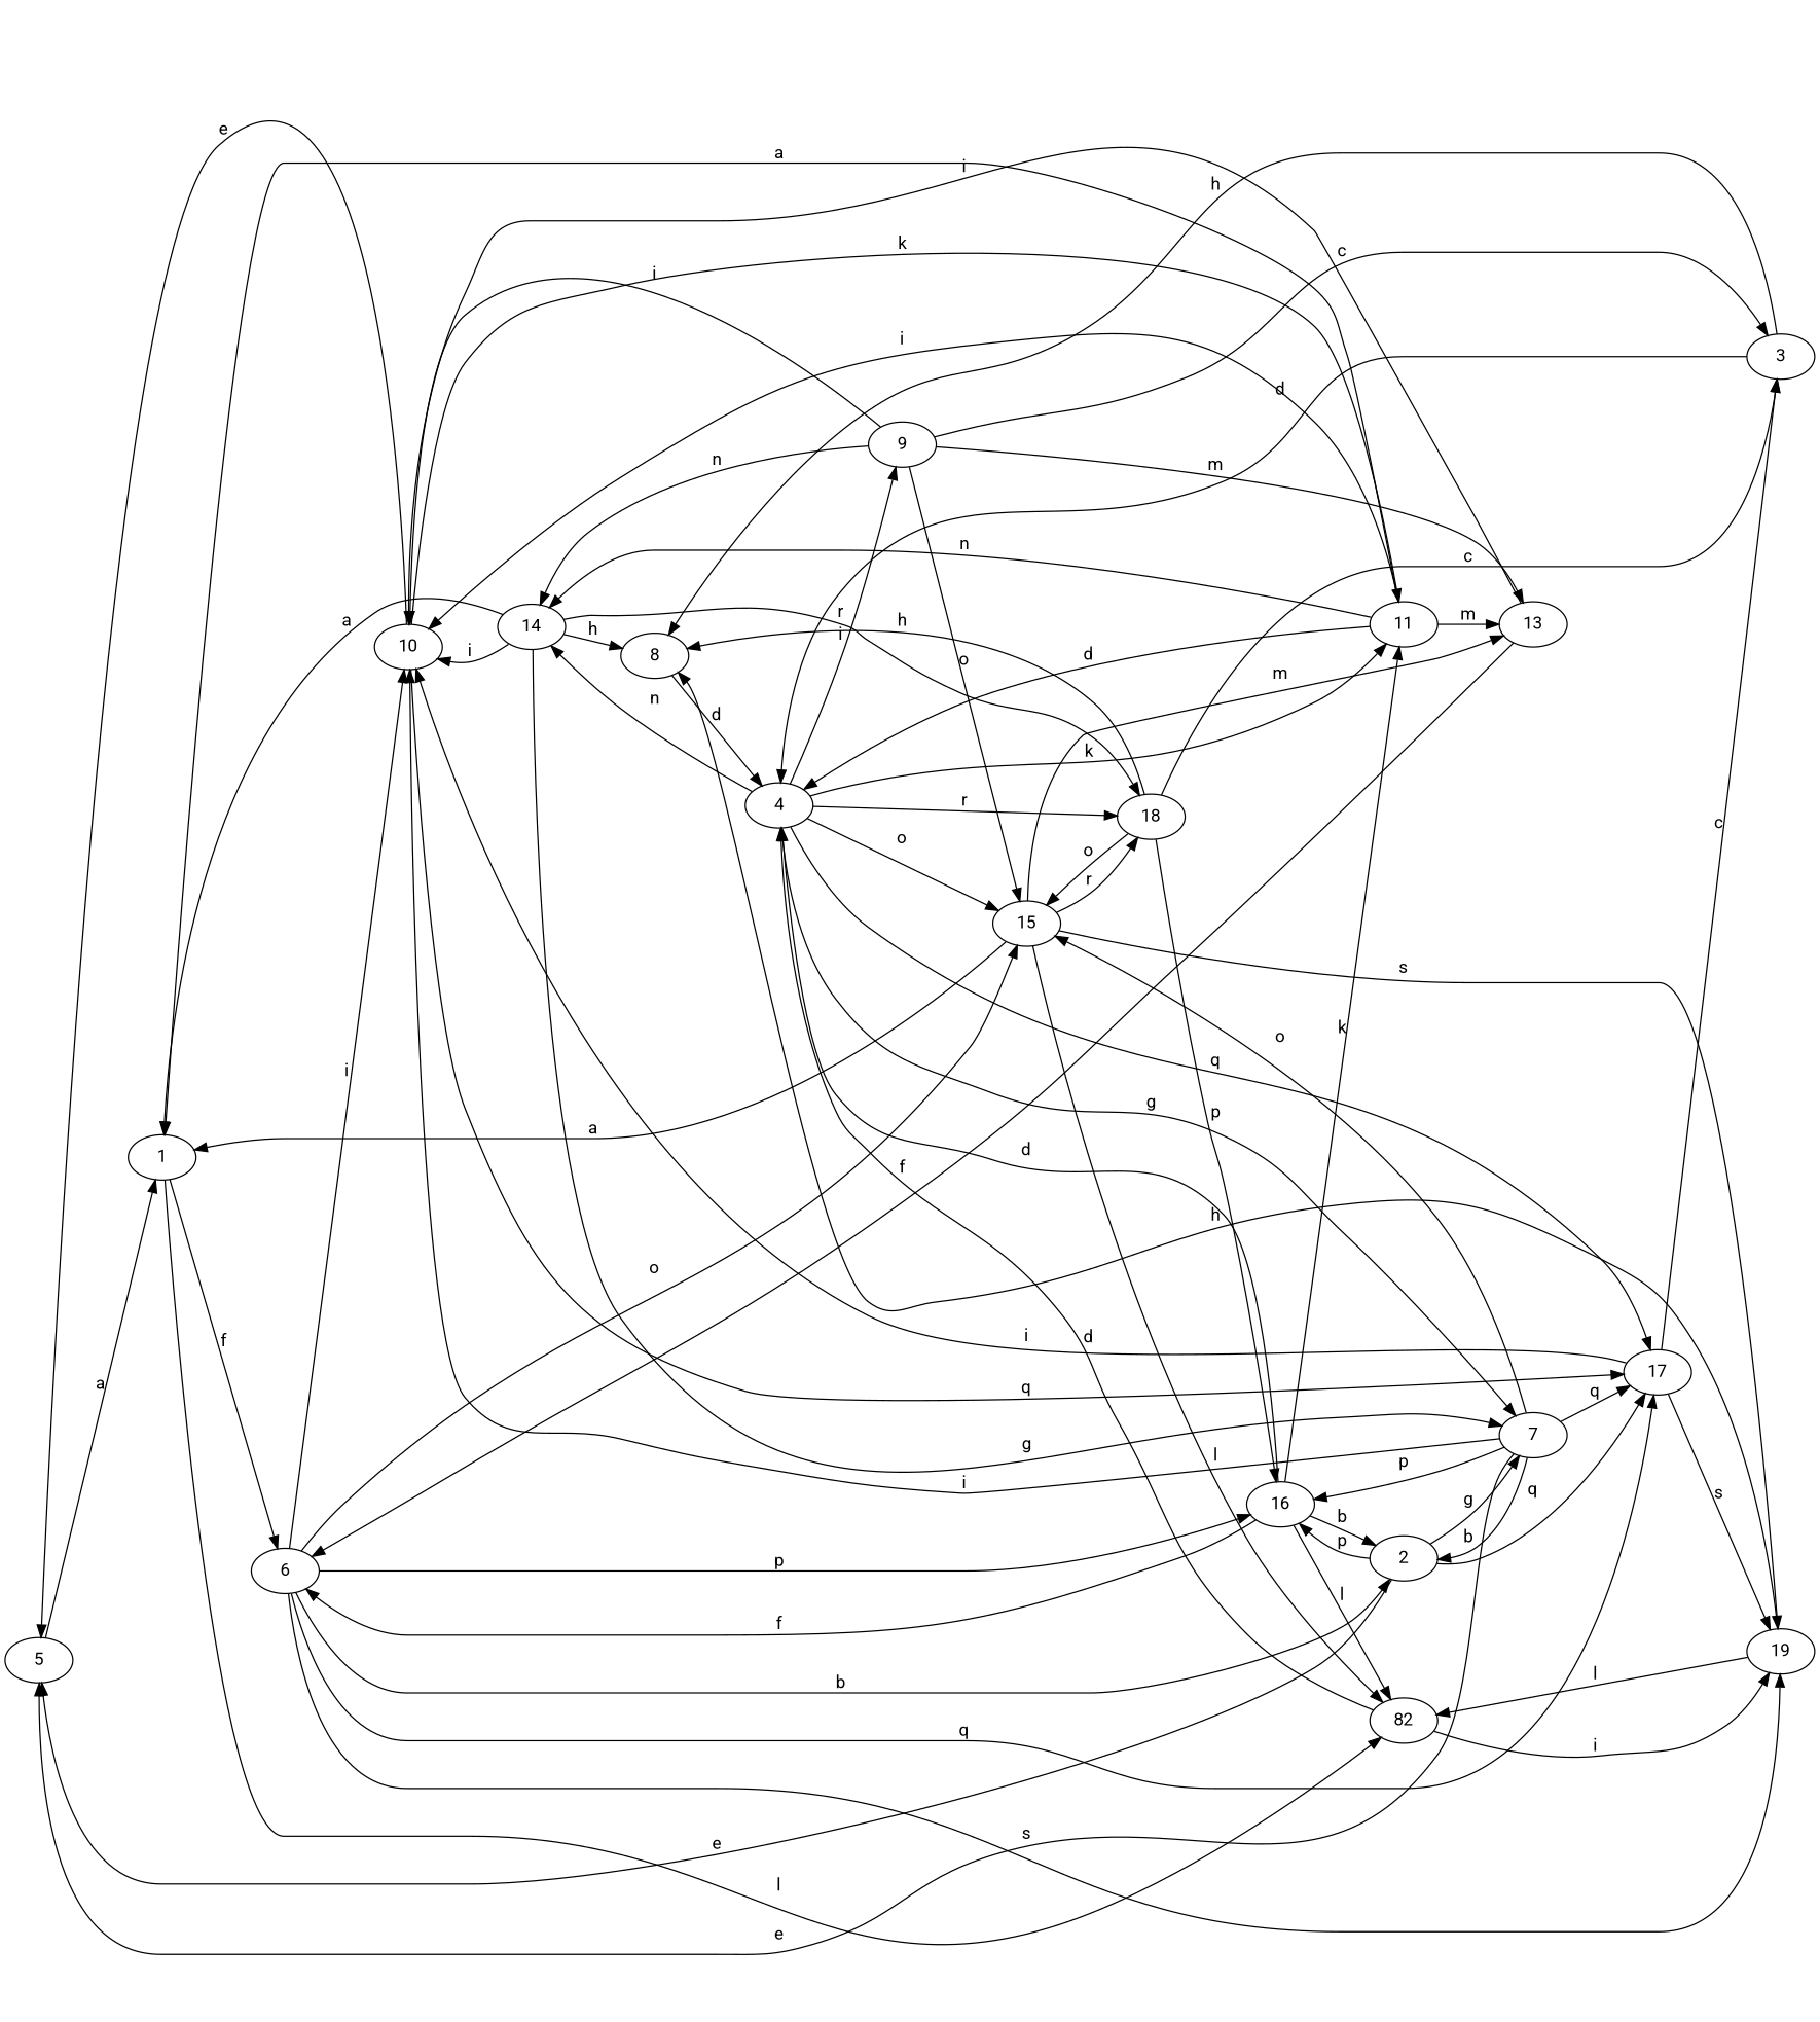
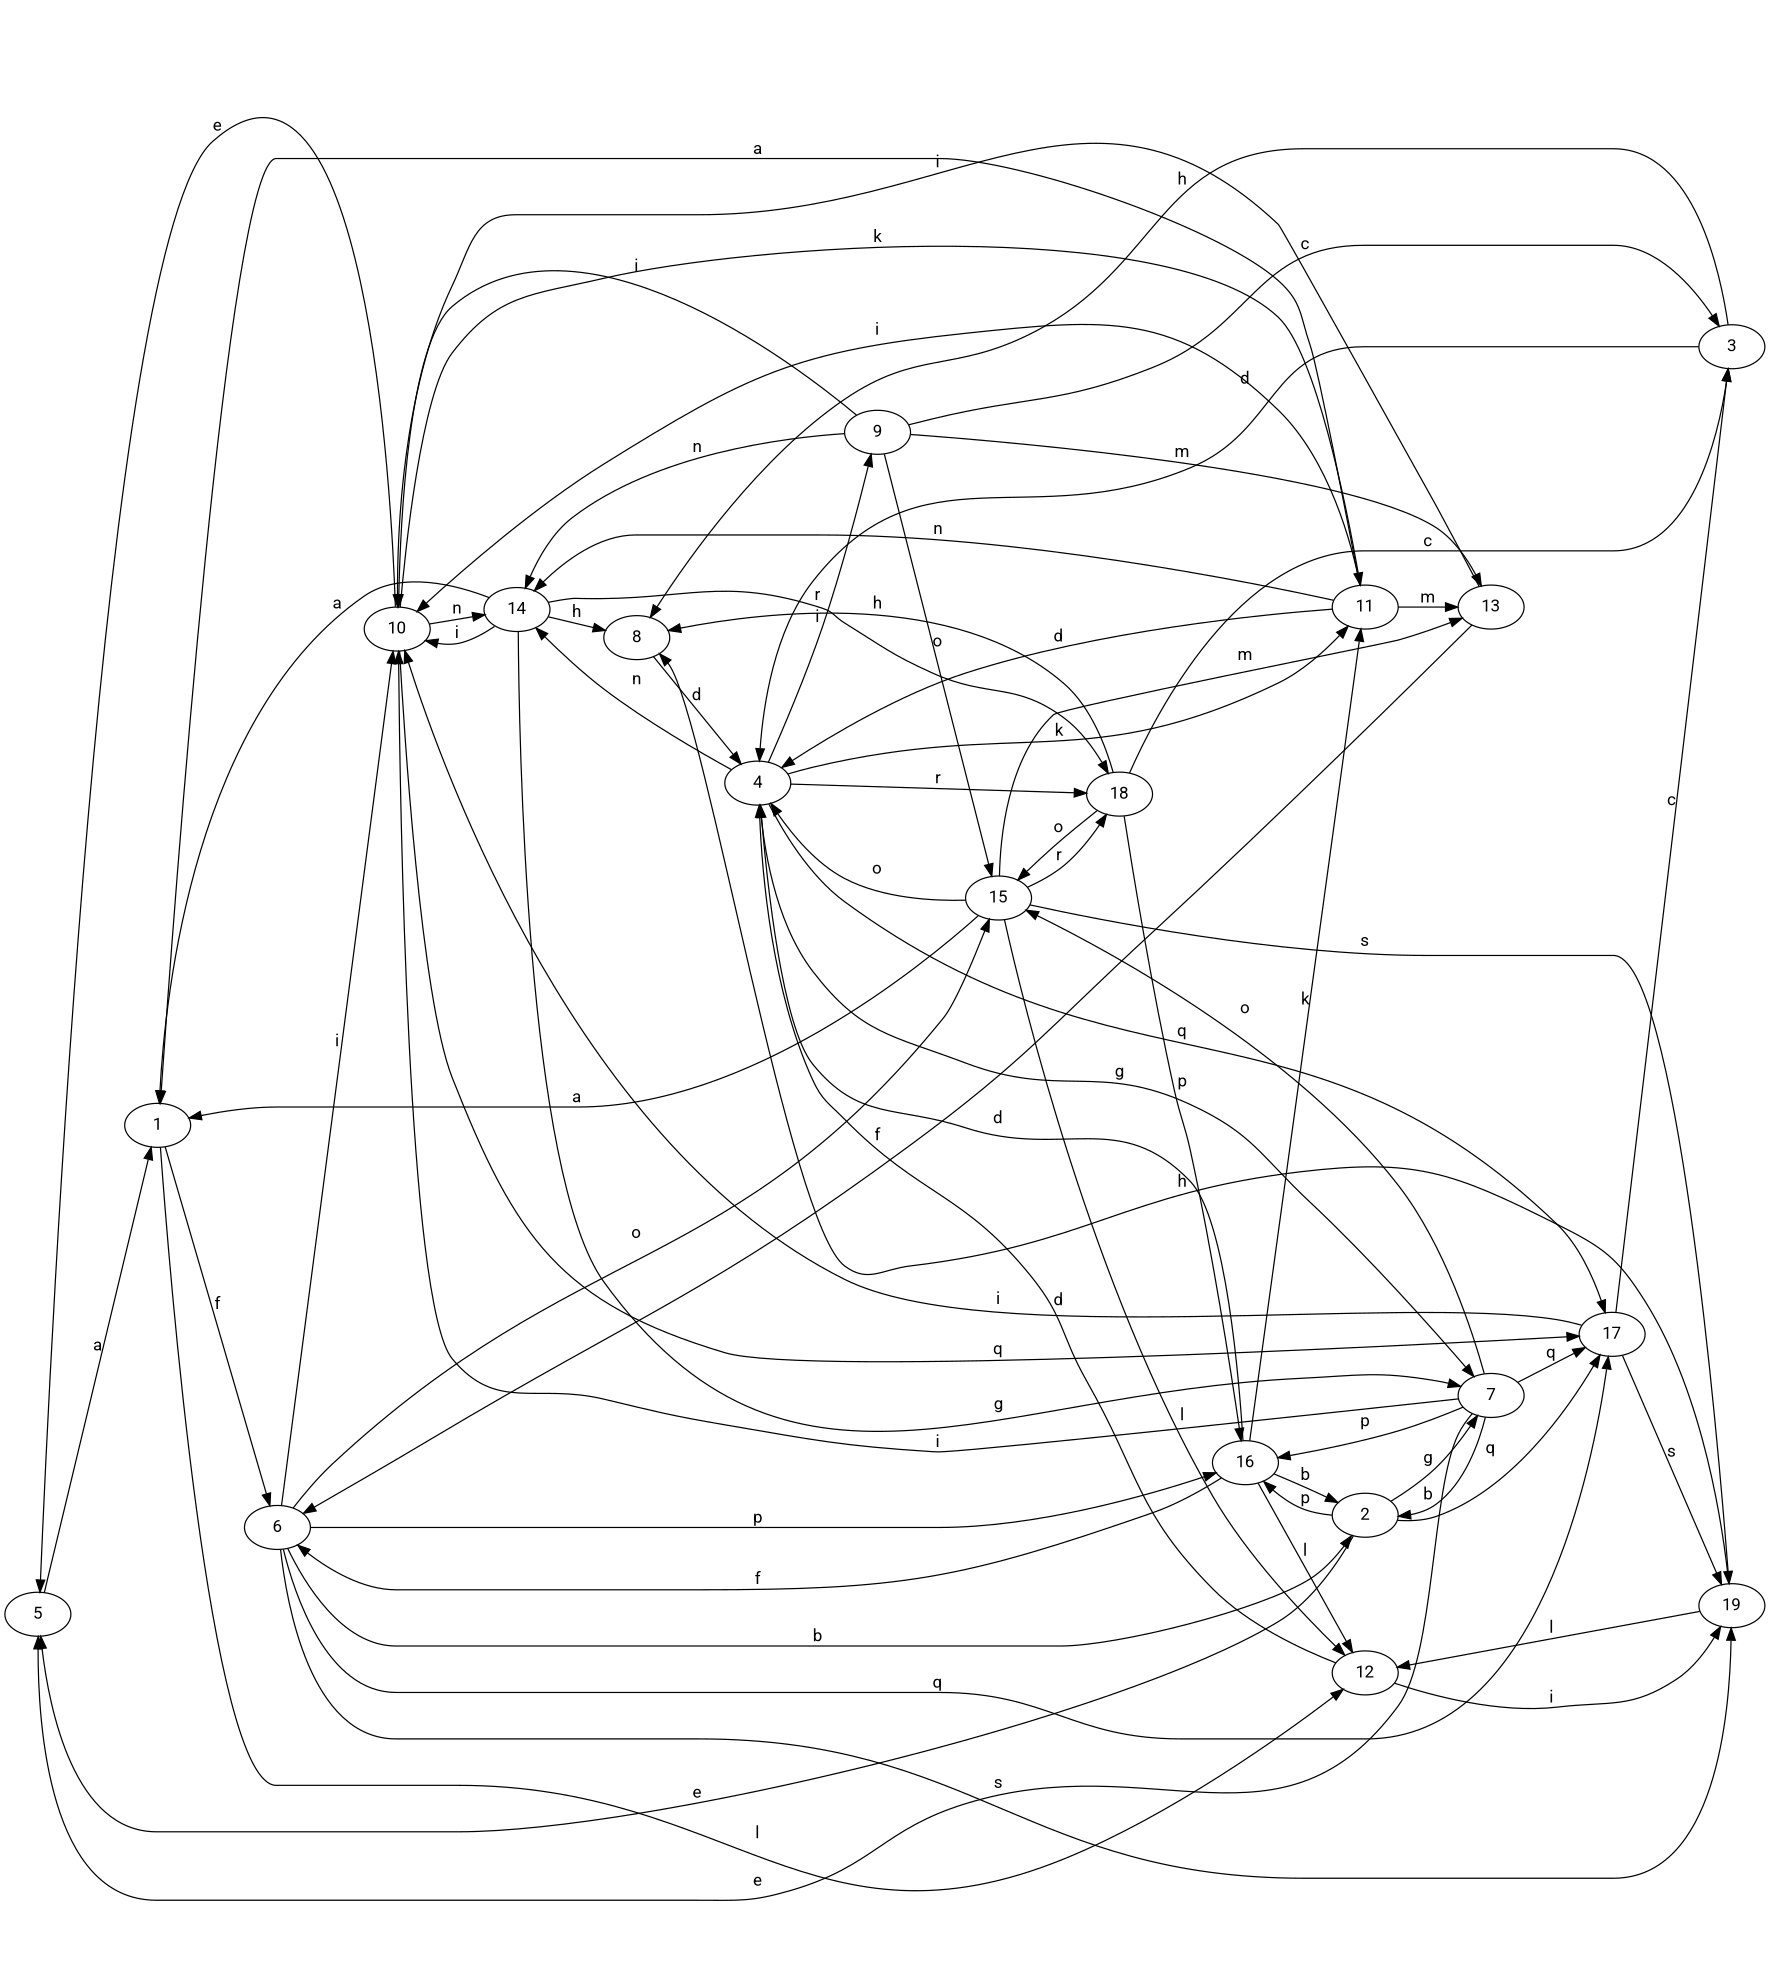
  strict digraph {
    fontname=Roboto
    rankdir=LR
    node [fontname=Roboto]
    edge [fontname=Roboto]
    5
    1
    6
-   12 [label=82]
+   12
    10
    15
    19
    2
    16
    17
    4
    11
    14
    13
    7
    18
    8
    9
    3
    5 -> 1 [label=a]
    1 -> 6 [label=f]
    1 -> 12 [label=l]
    6 -> 10 [label=i]
    6 -> 15 [label=o]
    6 -> 19 [label=s]
    6 -> 2 [label=b]
    6 -> 16 [label=p]
    6 -> 17 [label=q]
    12 -> 19 [label=i]
    12 -> 4 [label=d]
    10 -> 5 [label=e]
    10 -> 17 [label=q]
    10 -> 11 [label=k]
+   10 -> 14 [label=n]
    15 -> 1 [label=a]
    15 -> 12 [label=l]
    15 -> 19 [label=s]
    15 -> 13 [label=m]
    15 -> 18 [label=r]
    19 -> 12 [label=l]
    19 -> 8 [label=h]
    2 -> 5 [label=e]
    2 -> 16 [label=p]
    2 -> 17 [label=q]
    2 -> 7 [label=g]
    16 -> 6 [label=f]
    16 -> 12 [label=l]
    16 -> 2 [label=b]
    16 -> 4 [label=d]
    16 -> 11 [label=k]
    17 -> 10 [label=i]
    17 -> 19 [label=s]
    17 -> 3 [label=c]
-   4 -> 15 [label=o]
+   15 -> 4 [label=o]
    4 -> 17 [label=q]
    4 -> 11 [label=k]
    4 -> 14 [label=n]
    4 -> 7 [label=g]
    4 -> 18 [label=r]
    4 -> 9 [label=i]
    11 -> 1 [label=a]
    11 -> 10 [label=i]
    11 -> 4 [label=d]
    11 -> 14 [label=n]
    11 -> 13 [label=m]
    14 -> 1 [label=a]
    14 -> 10 [label=i]
    14 -> 7 [label=g]
    14 -> 18 [label=r]
    14 -> 8 [label=h]
    13 -> 6 [label=f]
    13 -> 10 [label=i]
    7 -> 5 [label=e]
    7 -> 10 [label=i]
    7 -> 15 [label=o]
    7 -> 2 [label=b]
    7 -> 16 [label=p]
    7 -> 17 [label=q]
    18 -> 15 [label=o]
    18 -> 16 [label=p]
    18 -> 8 [label=h]
    18 -> 3 [label=c]
    8 -> 4 [label=d]
    9 -> 10 [label=i]
    9 -> 15 [label=o]
    9 -> 14 [label=n]
    9 -> 13 [label=m]
    9 -> 3 [label=c]
    3 -> 4 [label=d]
    3 -> 8 [label=h]
  }
